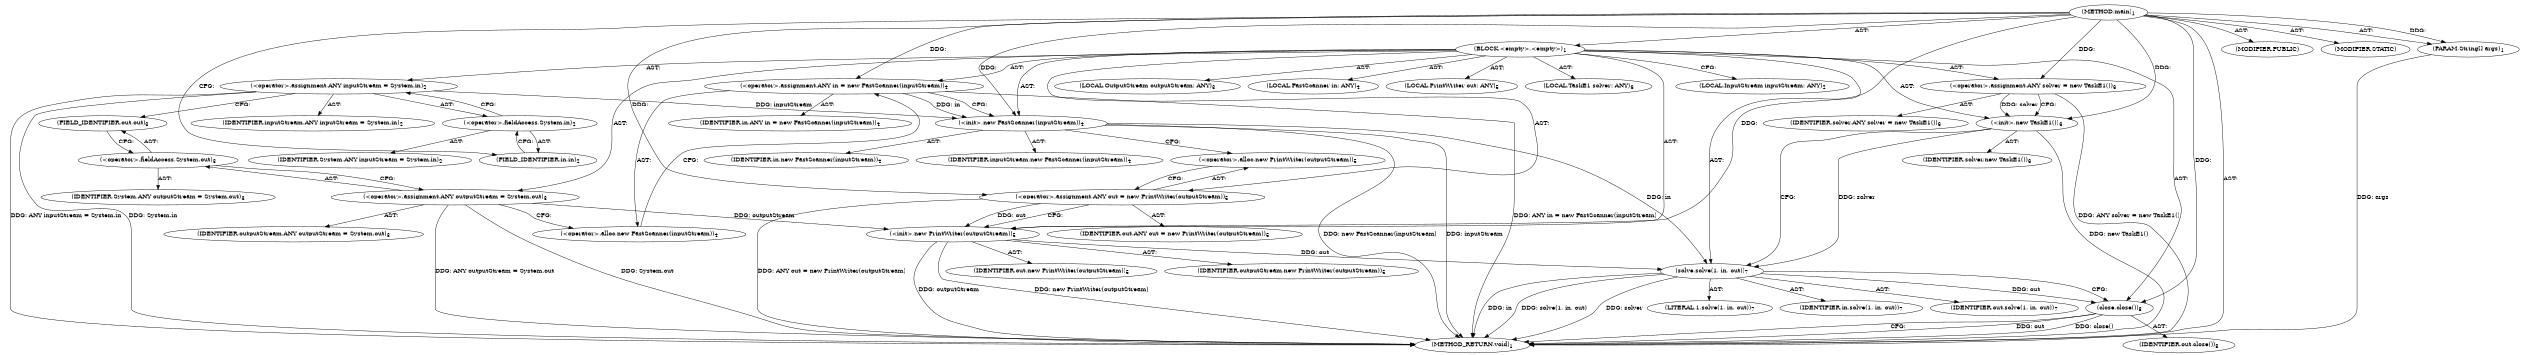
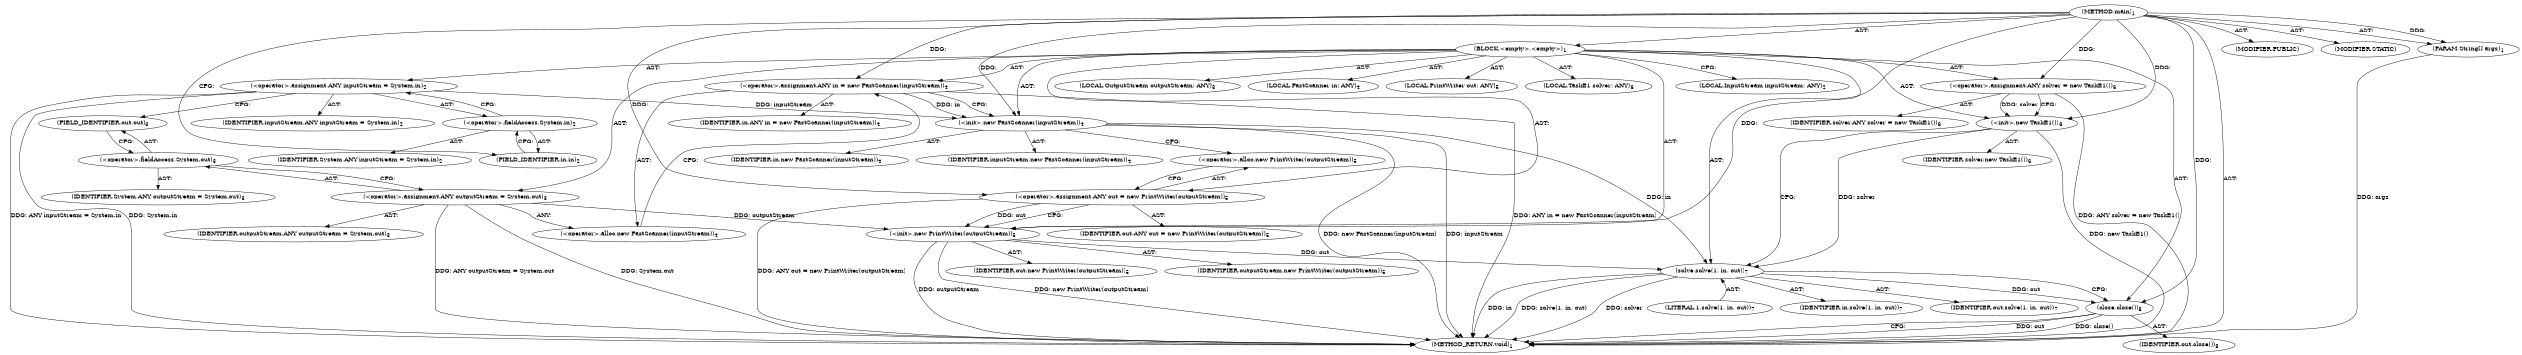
  digraph {
    n1 [label=<(METHOD,main)<SUB>1</SUB>>]
    n2 [label=<(PARAM,String[] args)<SUB>1</SUB>>]
    n3 [label=<(BLOCK,&lt;empty&gt;,&lt;empty&gt;)<SUB>1</SUB>>]
    n4 [label=<(FIELD_IDENTIFIER,in,in)<SUB>2</SUB>>]
    n5 [label=<(&lt;operator&gt;.assignment,ANY in = new FastScanner(inputStream))<SUB>4</SUB>>]
    n6 [label=<(&lt;init&gt;,new FastScanner(inputStream))<SUB>4</SUB>>]
    n7 [label=<(&lt;operator&gt;.assignment,ANY out = new PrintWriter(outputStream))<SUB>5</SUB>>]
    n8 [label=<(&lt;init&gt;,new PrintWriter(outputStream))<SUB>5</SUB>>]
    n9 [label=<(&lt;operator&gt;.assignment,ANY solver = new TaskE1())<SUB>6</SUB>>]
    n10 [label=<(&lt;init&gt;,new TaskE1())<SUB>6</SUB>>]
    n11 [label=<(close,close())<SUB>8</SUB>>]
    n12 [label=<(MODIFIER,PUBLIC)>]
    n13 [label=<(MODIFIER,STATIC)>]
    n14 [label=<(METHOD_RETURN,void)<SUB>1</SUB>>]
    n15 [label=<(solve,solve(1, in, out))<SUB>7</SUB>>]
    n16 [label=<(LOCAL,InputStream inputStream: ANY)<SUB>2</SUB>>]
    n17 [label=<(&lt;operator&gt;.assignment,ANY inputStream = System.in)<SUB>2</SUB>>]
    n18 [label=<(LOCAL,OutputStream outputStream: ANY)<SUB>3</SUB>>]
    n19 [label=<(&lt;operator&gt;.assignment,ANY outputStream = System.out)<SUB>3</SUB>>]
    n20 [label=<(LOCAL,FastScanner in: ANY)<SUB>4</SUB>>]
    n21 [label=<(LOCAL,PrintWriter out: ANY)<SUB>5</SUB>>]
    n22 [label=<(LOCAL,TaskE1 solver: ANY)<SUB>6</SUB>>]
    n23 [label=<(&lt;operator&gt;.fieldAccess,System.in)<SUB>2</SUB>>]
    n24 [label=<(&lt;operator&gt;.alloc,new FastScanner(inputStream))<SUB>4</SUB>>]
    n25 [label=<(IDENTIFIER,in,ANY in = new FastScanner(inputStream))<SUB>4</SUB>>]
    n26 [label=<(IDENTIFIER,in,new FastScanner(inputStream))<SUB>4</SUB>>]
    n27 [label=<(IDENTIFIER,inputStream,new FastScanner(inputStream))<SUB>4</SUB>>]
    n28 [label=<(&lt;operator&gt;.alloc,new PrintWriter(outputStream))<SUB>5</SUB>>]
    n29 [label=<(IDENTIFIER,out,ANY out = new PrintWriter(outputStream))<SUB>5</SUB>>]
    n30 [label=<(IDENTIFIER,out,new PrintWriter(outputStream))<SUB>5</SUB>>]
    n31 [label=<(IDENTIFIER,outputStream,new PrintWriter(outputStream))<SUB>5</SUB>>]
    n32 [label=<(IDENTIFIER,solver,ANY solver = new TaskE1())<SUB>6</SUB>>]
    n33 [label=<(IDENTIFIER,solver,new TaskE1())<SUB>6</SUB>>]
    n34 [label=<(LITERAL,1,solve(1, in, out))<SUB>7</SUB>>]
    n35 [label=<(IDENTIFIER,in,solve(1, in, out))<SUB>7</SUB>>]
    n36 [label=<(IDENTIFIER,out,solve(1, in, out))<SUB>7</SUB>>]
    n37 [label=<(IDENTIFIER,out,close())<SUB>8</SUB>>]
    n38 [label=<(IDENTIFIER,inputStream,ANY inputStream = System.in)<SUB>2</SUB>>]
    n39 [label=<(FIELD_IDENTIFIER,out,out)<SUB>3</SUB>>]
    n40 [label=<(IDENTIFIER,outputStream,ANY outputStream = System.out)<SUB>3</SUB>>]
    n41 [label=<(&lt;operator&gt;.fieldAccess,System.out)<SUB>3</SUB>>]
    n42 [label=<(IDENTIFIER,System,ANY inputStream = System.in)<SUB>2</SUB>>]
    n43 [label=<(IDENTIFIER,System,ANY outputStream = System.out)<SUB>3</SUB>>]
    n1 -> n2 [label="AST: "]
    n1 -> n2 [label="DDG: "]
    n1 -> n3 [label="AST: "]
    n1 -> n4 [label="CFG: "]
    n1 -> n5 [label="DDG: "]
    n1 -> n6 [label="DDG: "]
    n1 -> n7 [label="DDG: "]
    n1 -> n8 [label="DDG: "]
    n1 -> n9 [label="DDG: "]
    n1 -> n10 [label="DDG: "]
    n1 -> n11 [label="DDG: "]
    n1 -> n12 [label="AST: "]
    n1 -> n13 [label="AST: "]
    n1 -> n14 [label="AST: "]
    n2 -> n14 [label="DDG: args"]
    n3 -> n5 [label="AST: "]
    n3 -> n6 [label="AST: "]
    n3 -> n7 [label="AST: "]
    n3 -> n8 [label="AST: "]
    n3 -> n9 [label="AST: "]
    n3 -> n10 [label="AST: "]
    n3 -> n11 [label="AST: "]
    n3 -> n15 [label="AST: "]
    n3 -> n16 [label="CFG: "]
    n3 -> n17 [label="AST: "]
    n3 -> n18 [label="AST: "]
    n3 -> n19 [label="AST: "]
    n3 -> n20 [label="AST: "]
    n3 -> n21 [label="AST: "]
    n3 -> n22 [label="AST: "]
    n4 -> n23 [label="CFG: "]
    n5 -> n6 [label="CFG: "]
    n5 -> n6 [label="DDG: in"]
    n5 -> n14 [label="DDG: ANY in = new FastScanner(inputStream)"]
    n5 -> n24 [label="AST: "]
    n5 -> n25 [label="AST: "]
    n6 -> n14 [label="DDG: inputStream"]
    n6 -> n14 [label="DDG: new FastScanner(inputStream)"]
    n6 -> n15 [label="DDG: in"]
    n6 -> n26 [label="AST: "]
    n6 -> n27 [label="AST: "]
    n6 -> n28 [label="CFG: "]
    n7 -> n8 [label="CFG: "]
    n7 -> n8 [label="DDG: out"]
    n7 -> n14 [label="DDG: ANY out = new PrintWriter(outputStream)"]
    n7 -> n28 [label="AST: "]
    n7 -> n29 [label="AST: "]
    n8 -> n14 [label="DDG: outputStream"]
    n8 -> n14 [label="DDG: new PrintWriter(outputStream)"]
    n8 -> n15 [label="DDG: out"]
    n8 -> n30 [label="AST: "]
    n8 -> n31 [label="AST: "]
    n9 -> n10 [label="CFG: "]
    n9 -> n10 [label="DDG: solver"]
    n9 -> n14 [label="DDG: ANY solver = new TaskE1()"]
    n9 -> n32 [label="AST: "]
    n10 -> n14 [label="DDG: new TaskE1()"]
    n10 -> n15 [label="CFG: "]
    n10 -> n15 [label="DDG: solver"]
    n10 -> n33 [label="AST: "]
    n11 -> n14 [label="CFG: "]
    n11 -> n14 [label="DDG: out"]
    n11 -> n14 [label="DDG: close()"]
    n11 -> n37 [label="AST: "]
    n15 -> n11 [label="CFG: "]
    n15 -> n11 [label="DDG: out"]
    n15 -> n14 [label="DDG: solver"]
    n15 -> n14 [label="DDG: in"]
    n15 -> n14 [label="DDG: solve(1, in, out)"]
-   n15 -> n34 [label="AST: "]
+   n34 -> n15 [label="AST: "]
    n15 -> n35 [label="AST: "]
    n15 -> n36 [label="AST: "]
    n17 -> n6 [label="DDG: inputStream"]
    n17 -> n14 [label="DDG: System.in"]
    n17 -> n14 [label="DDG: ANY inputStream = System.in"]
    n17 -> n23 [label="AST: "]
    n17 -> n38 [label="AST: "]
    n17 -> n39 [label="CFG: "]
    n19 -> n8 [label="DDG: outputStream"]
    n19 -> n14 [label="DDG: System.out"]
    n19 -> n14 [label="DDG: ANY outputStream = System.out"]
-   n19 -> n24 [label="CFG: "]
+   n19 -> n24 [label="ANY: "]
    n19 -> n40 [label="AST: "]
    n19 -> n41 [label="AST: "]
    n23 -> n4 [label="AST: "]
    n23 -> n17 [label="CFG: "]
    n23 -> n42 [label="AST: "]
    n24 -> n5 [label="CFG: "]
    n28 -> n7 [label="CFG: "]
    n39 -> n41 [label="CFG: "]
    n41 -> n19 [label="CFG: "]
    n41 -> n39 [label="AST: "]
    n41 -> n43 [label="AST: "]
  }
